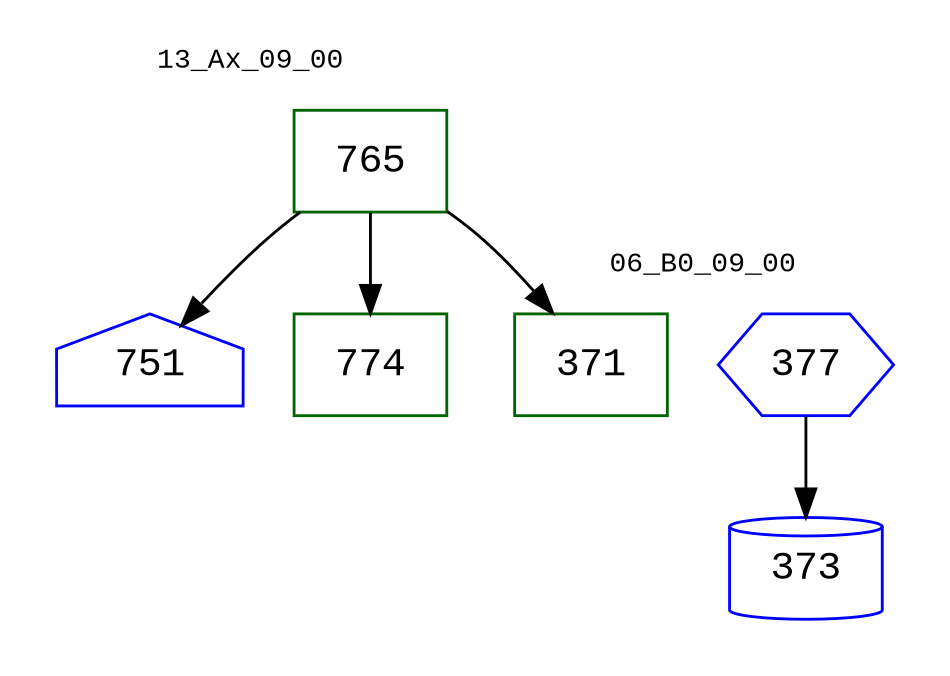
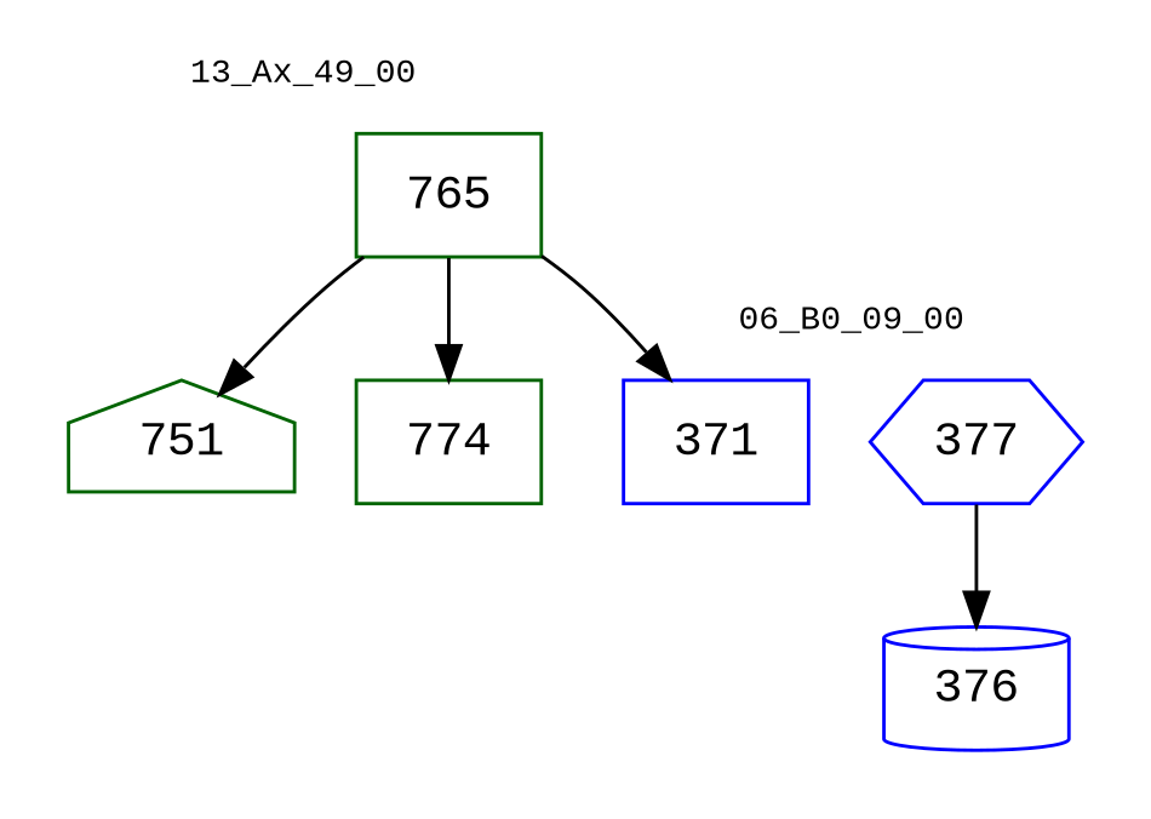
  digraph {
    fontname="Liberation Mono"
    node [color=darkgreen fontname="Liberation Mono" shape=box]
    edge [color=black fontname="Liberation Mono"]
    n1 [label=765]
-   n2 [color=blue label=751 shape=house]
+   n2 [label=751 shape=house]
    n3 [label=774]
    n4 [color=blue label=377 shape=hexagon]
-   n5 [label=371]
-   n6 [color=blue label=373 shape=cylinder]
+   n5 [color=blue label=371]
+   n6 [color=blue label=376 shape=cylinder]
    subgraph cluster_1 {
      color=white
      fontsize=10
-     label="13_Ax_09_00"
+     label="13_Ax_49_00"
      n1
      n2
      n3
    }
    subgraph cluster_2 {
      color=white
      fontsize=10
      label="06_B0_09_00"
      n4
      n5
      n6
    }
    n1 -> n2
    n1 -> n3
    n1 -> n5
    n4 -> n6
  }
